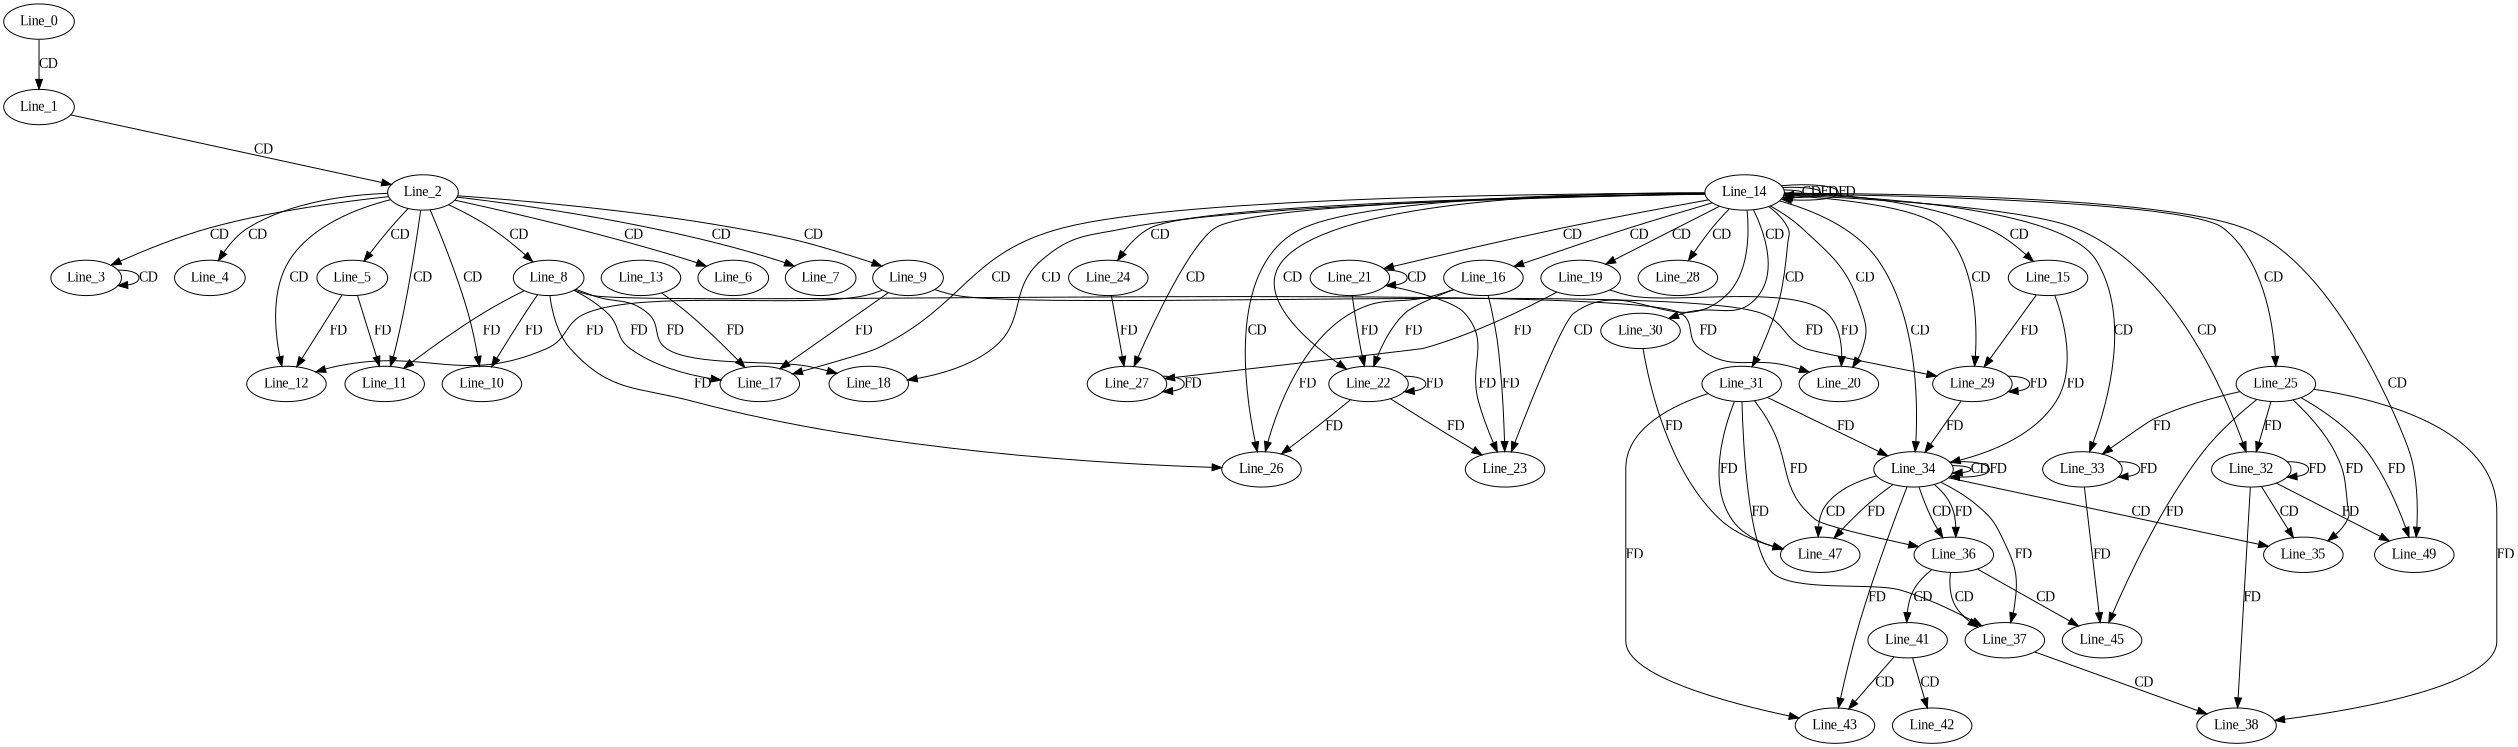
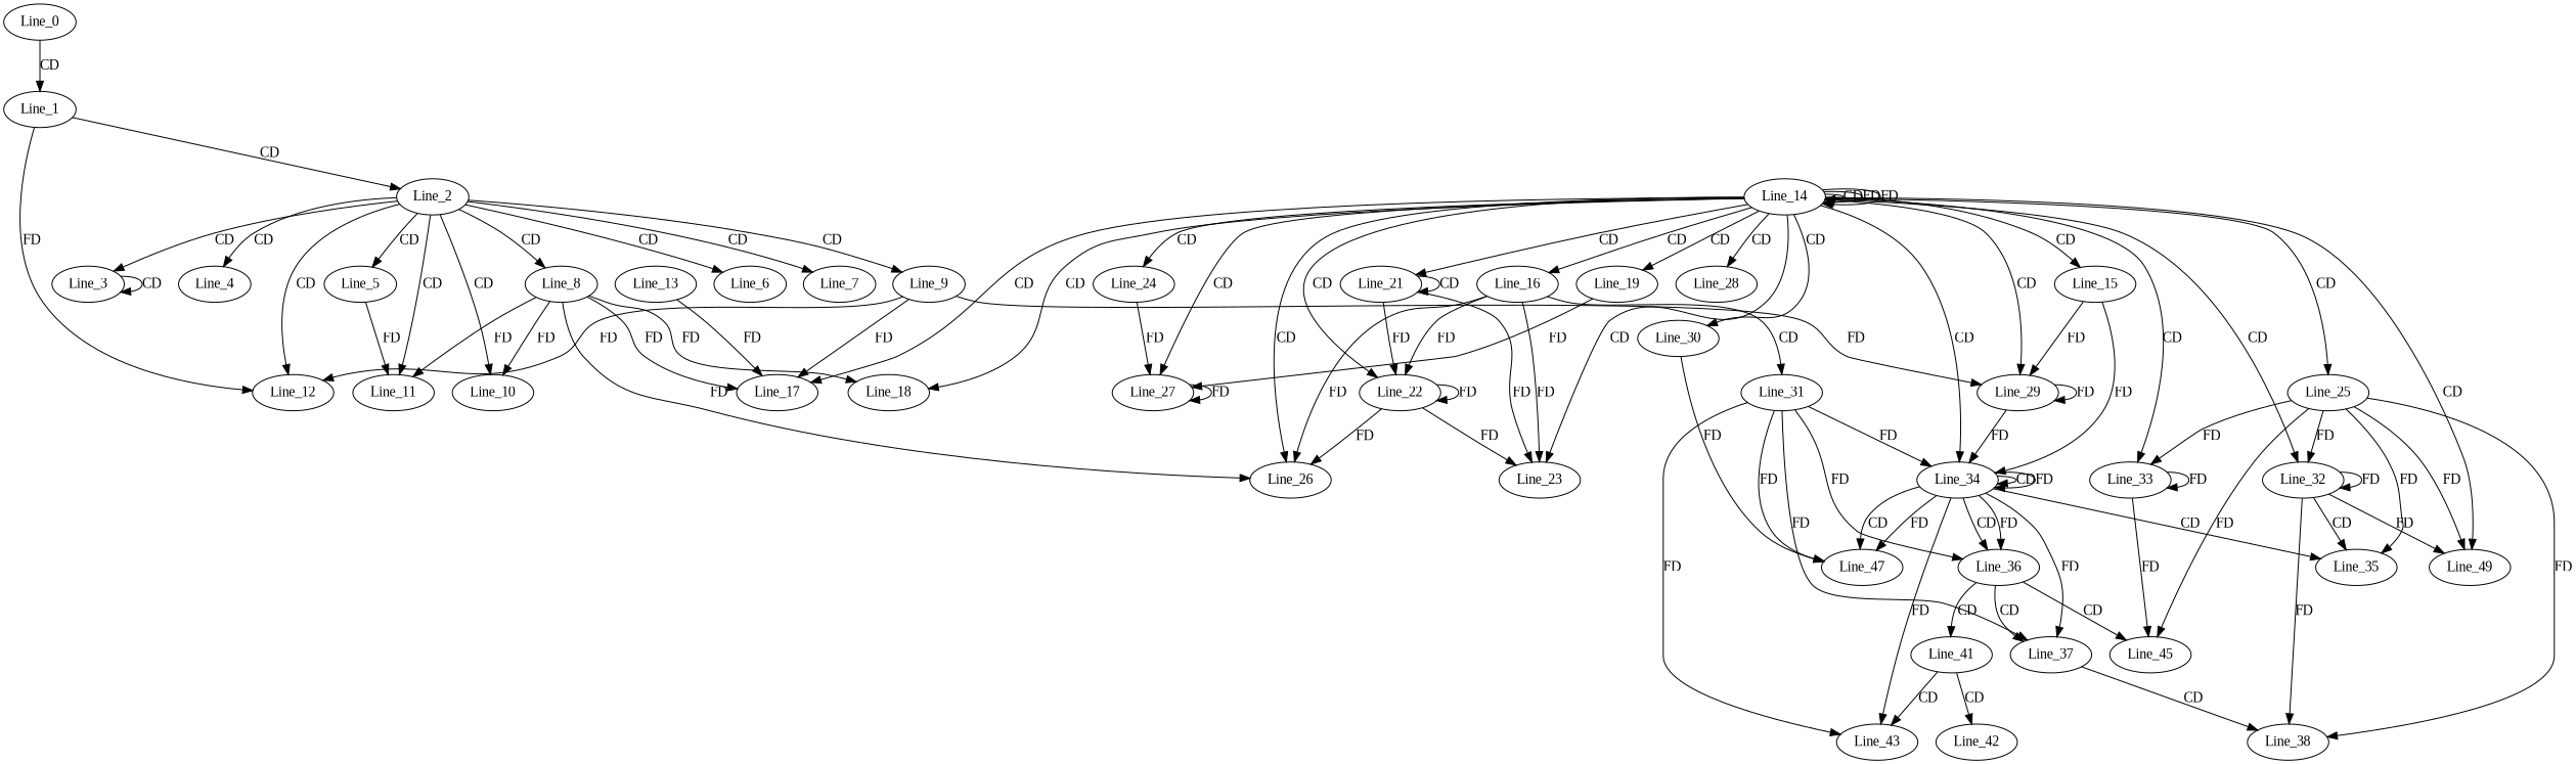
  digraph {
    fontname="Liberation Serif"
    node [fontname="Liberation Serif"]
    edge [fontname="Liberation Serif"]
    Line_0
    Line_1
    Line_2
    Line_3
    Line_4
    Line_5
    Line_6
    Line_7
    Line_8
    Line_9
    Line_10
    Line_11
    Line_12
    Line_17
    Line_18
-   Line_20
    Line_26
    Line_29
    Line_34
    Line_14
    Line_28
    Line_15
    Line_16
    Line_19
    Line_21
    Line_22
    Line_23
    Line_24
    Line_25
    Line_27
    Line_30
    Line_31
    Line_32
    Line_33
    Line_49
    Line_35
    Line_38
    Line_45
    Line_47
    Line_36
    Line_37
    Line_43
    Line_13
    Line_41
    Line_42
    Line_0 -> Line_1 [label=CD]
    Line_1 -> Line_2 [label=CD]
    Line_2 -> Line_3 [label=CD]
    Line_2 -> Line_4 [label=CD]
    Line_2 -> Line_5 [label=CD]
    Line_2 -> Line_6 [label=CD]
    Line_2 -> Line_7 [label=CD]
    Line_2 -> Line_8 [label=CD]
    Line_2 -> Line_9 [label=CD]
    Line_2 -> Line_10 [label=CD]
    Line_2 -> Line_11 [label=CD]
    Line_2 -> Line_12 [label=CD]
    Line_3 -> Line_3 [label=CD]
    Line_5 -> Line_11 [label=FD]
-   Line_5 -> Line_12 [label=FD]
+   Line_1 -> Line_12 [label=FD]
    Line_8 -> Line_10 [label=FD]
    Line_8 -> Line_11 [label=FD]
    Line_8 -> Line_17 [label=FD]
    Line_8 -> Line_18 [label=FD]
-   Line_8 -> Line_20 [label=FD]
    Line_8 -> Line_26 [label=FD]
    Line_9 -> Line_12 [label=FD]
    Line_9 -> Line_17 [label=FD]
    Line_9 -> Line_29 [label=FD]
    Line_29 -> Line_29 [label=FD]
    Line_29 -> Line_34 [label=FD]
    Line_34 -> Line_34 [label=CD]
    Line_34 -> Line_34 [label=FD]
    Line_34 -> Line_35 [label=CD]
    Line_34 -> Line_47 [label=CD]
    Line_34 -> Line_47 [label=FD]
    Line_34 -> Line_36 [label=CD]
    Line_34 -> Line_36 [label=FD]
    Line_34 -> Line_37 [label=FD]
    Line_34 -> Line_43 [label=FD]
    Line_14 -> Line_17 [label=CD]
    Line_14 -> Line_18 [label=CD]
-   Line_14 -> Line_20 [label=CD]
    Line_14 -> Line_26 [label=CD]
    Line_14 -> Line_29 [label=CD]
    Line_14 -> Line_34 [label=CD]
    Line_14 -> Line_14 [label=CD]
    Line_14 -> Line_14 [label=FD]
    Line_14 -> Line_14 [label=FD]
    Line_14 -> Line_28 [label=CD]
    Line_14 -> Line_15 [label=CD]
    Line_14 -> Line_16 [label=CD]
    Line_14 -> Line_19 [label=CD]
    Line_14 -> Line_21 [label=CD]
    Line_14 -> Line_22 [label=CD]
    Line_14 -> Line_23 [label=CD]
    Line_14 -> Line_24 [label=CD]
    Line_14 -> Line_25 [label=CD]
    Line_14 -> Line_27 [label=CD]
    Line_14 -> Line_30 [label=CD]
-   Line_14 -> Line_31 [label=CD]
+   Line_16 -> Line_31 [label=CD]
    Line_14 -> Line_32 [label=CD]
    Line_14 -> Line_33 [label=CD]
    Line_14 -> Line_49 [label=CD]
    Line_15 -> Line_29 [label=FD]
    Line_15 -> Line_34 [label=FD]
    Line_16 -> Line_26 [label=FD]
    Line_16 -> Line_22 [label=FD]
    Line_16 -> Line_23 [label=FD]
-   Line_19 -> Line_20 [label=FD]
    Line_19 -> Line_27 [label=FD]
    Line_21 -> Line_21 [label=CD]
    Line_21 -> Line_22 [label=FD]
    Line_21 -> Line_23 [label=FD]
    Line_22 -> Line_26 [label=FD]
    Line_22 -> Line_22 [label=FD]
    Line_22 -> Line_23 [label=FD]
    Line_24 -> Line_27 [label=FD]
    Line_25 -> Line_32 [label=FD]
    Line_25 -> Line_33 [label=FD]
    Line_25 -> Line_49 [label=FD]
    Line_25 -> Line_35 [label=FD]
    Line_25 -> Line_38 [label=FD]
    Line_25 -> Line_45 [label=FD]
    Line_27 -> Line_27 [label=FD]
    Line_30 -> Line_47 [label=FD]
    Line_31 -> Line_34 [label=FD]
    Line_31 -> Line_47 [label=FD]
    Line_31 -> Line_36 [label=FD]
    Line_31 -> Line_37 [label=FD]
    Line_31 -> Line_43 [label=FD]
    Line_32 -> Line_32 [label=FD]
    Line_32 -> Line_49 [label=FD]
    Line_32 -> Line_35 [label=CD]
    Line_32 -> Line_38 [label=FD]
    Line_33 -> Line_33 [label=FD]
    Line_33 -> Line_45 [label=FD]
    Line_36 -> Line_45 [label=CD]
    Line_36 -> Line_37 [label=CD]
    Line_36 -> Line_41 [label=CD]
    Line_37 -> Line_38 [label=CD]
    Line_13 -> Line_17 [label=FD]
    Line_41 -> Line_43 [label=CD]
    Line_41 -> Line_42 [label=CD]
  }
